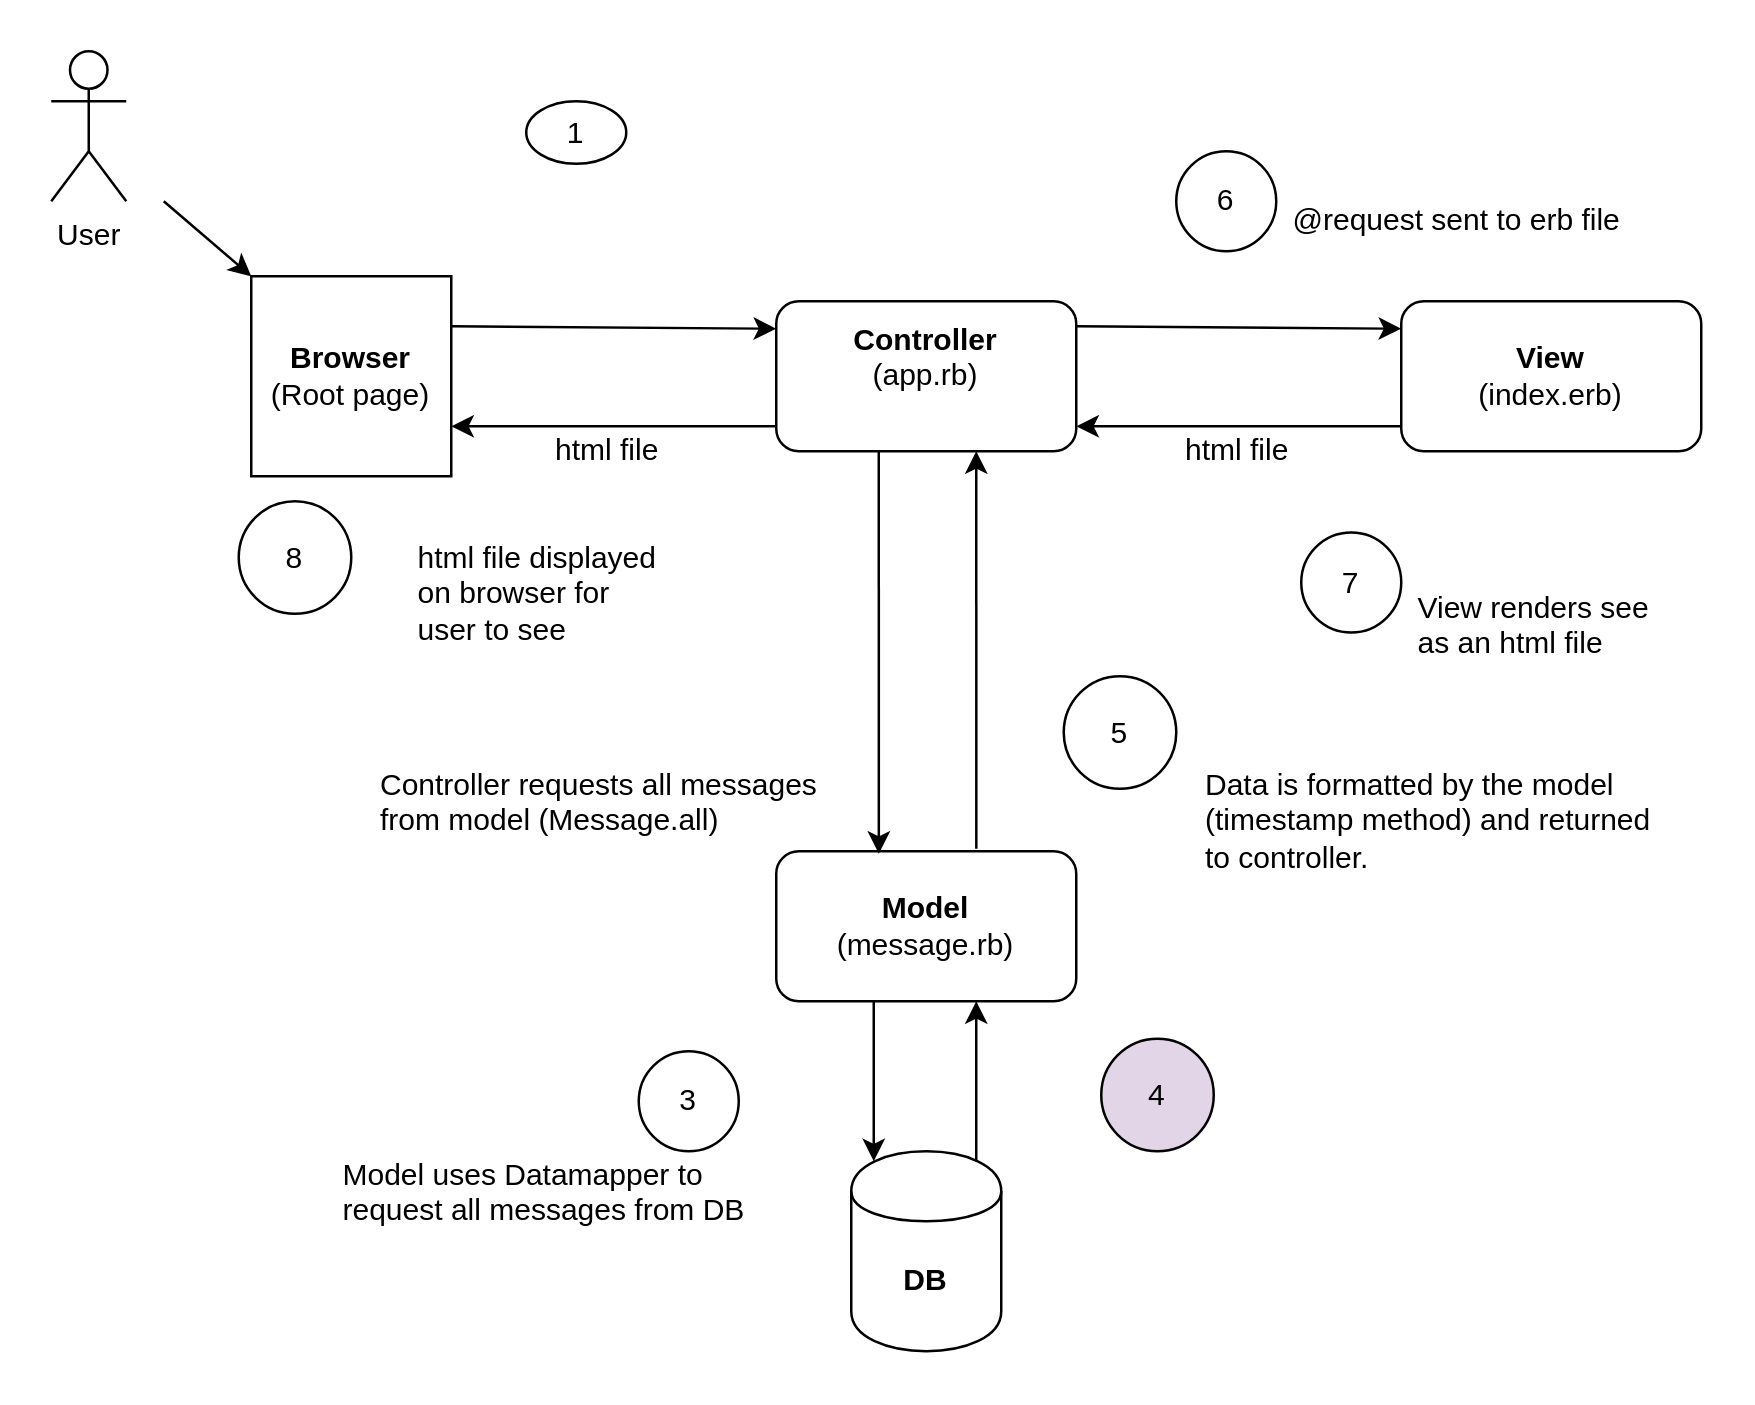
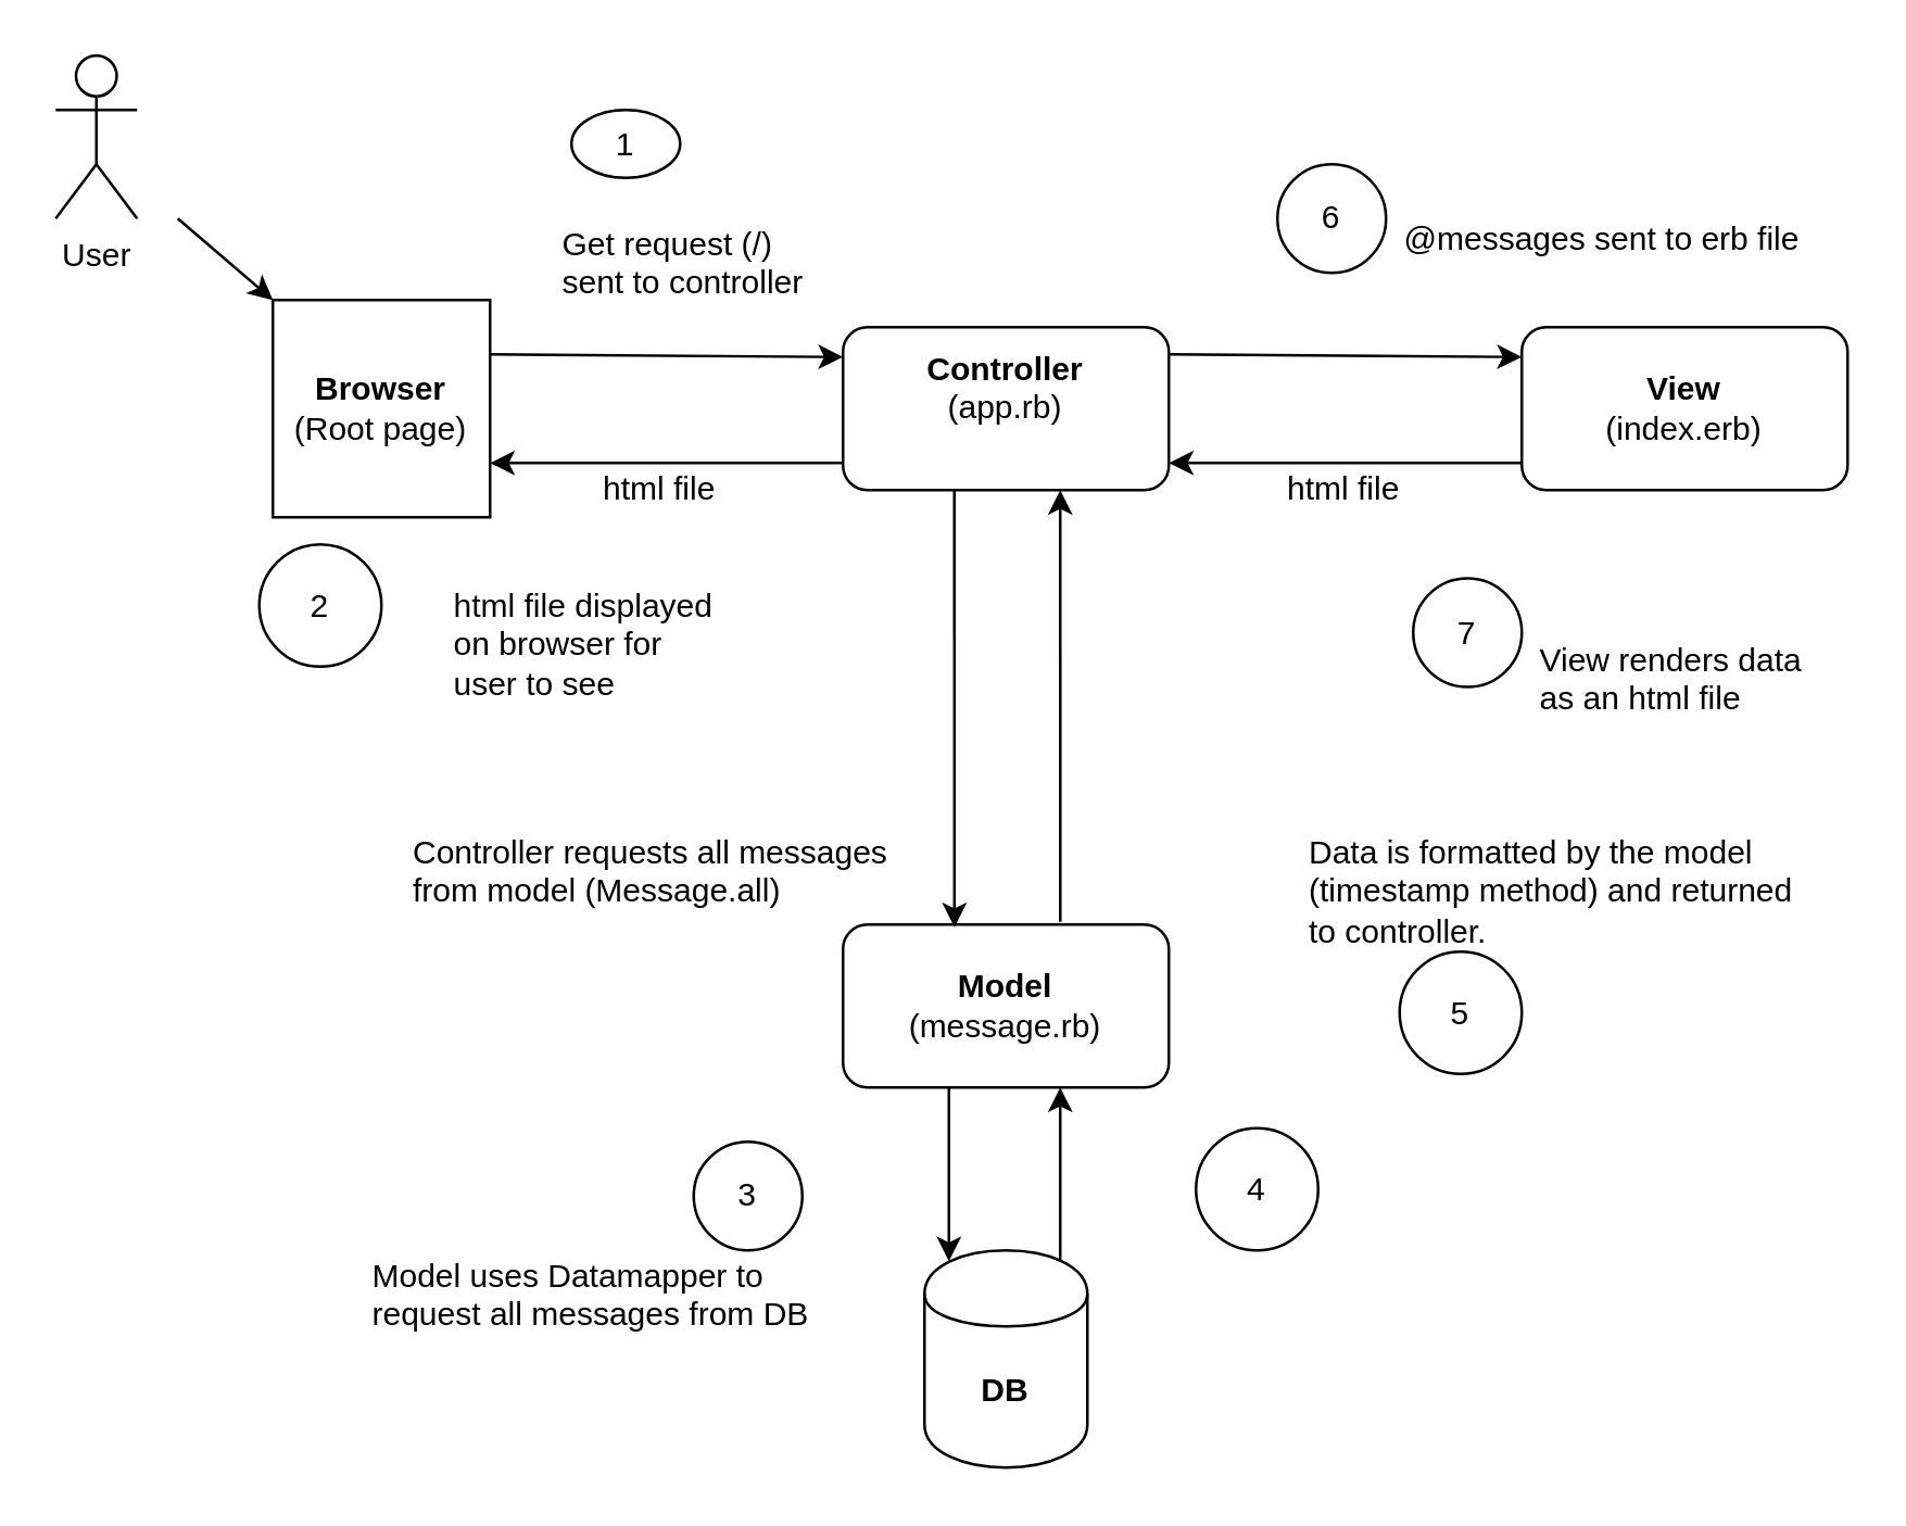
  <mxCell id="0" />
  <mxCell id="1" parent="0" />
  <mxCell id="2" value="User" style="shape=umlActor;verticalLabelPosition=bottom;labelBackgroundColor=#ffffff;verticalAlign=top;html=1;outlineConnect=0;" vertex="1" parent="1"><mxGeometry x="20" y="20" width="30" height="60" as="geometry" /></mxCell>
  <mxCell id="3" value="&lt;b&gt;DB&lt;/b&gt;" style="shape=cylinder;whiteSpace=wrap;html=1;boundedLbl=1;backgroundOutline=1;" vertex="1" parent="1"><mxGeometry x="340" y="460" width="60" height="80" as="geometry" /></mxCell>
  <mxCell id="4" value="&lt;b&gt;Controller&lt;/b&gt;&lt;br&gt;(app.rb)&lt;br&gt;&lt;br&gt;" style="rounded=1;whiteSpace=wrap;html=1;" vertex="1" parent="1"><mxGeometry x="310" y="120" width="120" height="60" as="geometry" /></mxCell>
  <mxCell id="5" value="&lt;b&gt;View&lt;/b&gt;&lt;br&gt;(index.erb)&lt;br&gt;" style="rounded=1;whiteSpace=wrap;html=1;" vertex="1" parent="1"><mxGeometry x="560" y="120" width="120" height="60" as="geometry" /></mxCell>
  <mxCell id="6" value="&lt;b&gt;Browser&lt;/b&gt;&lt;br&gt;(Root page)&lt;br&gt;" style="whiteSpace=wrap;html=1;aspect=fixed;" vertex="1" parent="1"><mxGeometry x="100" y="110" width="80" height="80" as="geometry" /></mxCell>
  <mxCell id="7" value="&lt;b&gt;Model&lt;/b&gt;&lt;br&gt;(message.rb)&lt;br&gt;" style="rounded=1;whiteSpace=wrap;html=1;" vertex="1" parent="1"><mxGeometry x="310" y="340" width="120" height="60" as="geometry" /></mxCell>
  <mxCell id="8" value="" style="endArrow=classic;html=1;entryX=0;entryY=0.5;entryDx=0;entryDy=0;" edge="1" parent="1"><mxGeometry width="50" height="50" relative="1" as="geometry"><mxPoint x="430" y="130" as="sourcePoint" /><mxPoint x="560" y="131" as="targetPoint" /></mxGeometry></mxCell>
  <mxCell id="9" value="" style="endArrow=classic;html=1;entryX=0.15;entryY=0.05;entryDx=0;entryDy=0;entryPerimeter=0;" edge="1" parent="1" target="3"><mxGeometry width="50" height="50" relative="1" as="geometry"><mxPoint x="349" y="400" as="sourcePoint" /><mxPoint x="350" y="380" as="targetPoint" /></mxGeometry></mxCell>
  <mxCell id="10" value="" style="endArrow=classic;html=1;entryX=0.342;entryY=0.017;entryDx=0;entryDy=0;entryPerimeter=0;" edge="1" parent="1" target="7"><mxGeometry width="50" height="50" relative="1" as="geometry"><mxPoint x="351" y="180" as="sourcePoint" /><mxPoint x="349" y="308" as="targetPoint" /></mxGeometry></mxCell>
  <mxCell id="11" value="" style="endArrow=classic;html=1;" edge="1" parent="1"><mxGeometry width="50" height="50" relative="1" as="geometry"><mxPoint x="390" y="464" as="sourcePoint" /><mxPoint x="390" y="400" as="targetPoint" /><Array as="points" /></mxGeometry></mxCell>
  <mxCell id="12" value="" style="endArrow=classic;html=1;entryX=0.5;entryY=1;entryDx=0;entryDy=0;exitX=0.667;exitY=-0.017;exitDx=0;exitDy=0;exitPerimeter=0;" edge="1" parent="1" source="7"><mxGeometry width="50" height="50" relative="1" as="geometry"><mxPoint x="390.5" y="270" as="sourcePoint" /><mxPoint x="390" y="180" as="targetPoint" /><Array as="points" /></mxGeometry></mxCell>
  <mxCell id="13" value="" style="endArrow=classic;html=1;" edge="1" parent="1"><mxGeometry width="50" height="50" relative="1" as="geometry"><mxPoint x="65" y="80" as="sourcePoint" /><mxPoint x="100" y="110" as="targetPoint" /></mxGeometry></mxCell>
  <mxCell id="14" value="" style="endArrow=classic;html=1;entryX=0;entryY=0.5;entryDx=0;entryDy=0;" edge="1" parent="1"><mxGeometry width="50" height="50" relative="1" as="geometry"><mxPoint x="180" y="130" as="sourcePoint" /><mxPoint x="310" y="131" as="targetPoint" /></mxGeometry></mxCell>
  <mxCell id="15" value="" style="endArrow=classic;html=1;" edge="1" parent="1"><mxGeometry width="50" height="50" relative="1" as="geometry"><mxPoint x="560" y="170" as="sourcePoint" /><mxPoint x="430" y="170" as="targetPoint" /></mxGeometry></mxCell>
  <mxCell id="16" value="" style="endArrow=classic;html=1;" edge="1" parent="1"><mxGeometry width="50" height="50" relative="1" as="geometry"><mxPoint x="310" y="170" as="sourcePoint" /><mxPoint x="180" y="170" as="targetPoint" /></mxGeometry></mxCell>
  <mxCell id="17" value="1" style="ellipse;whiteSpace=wrap;html=1;aspect=fixed;" vertex="1" parent="1"><mxGeometry x="210" y="40" width="40" height="25" as="geometry" /></mxCell>
  <mxCell id="18" value="3" style="ellipse;whiteSpace=wrap;html=1;aspect=fixed;" vertex="1" parent="1"><mxGeometry x="255" y="420" width="40" height="40" as="geometry" /></mxCell>
- <mxCell id="19" value="4" style="ellipse;whiteSpace=wrap;html=1;aspect=fixed;fillColor=#e1d5e7;" vertex="1" parent="1"><mxGeometry x="440" y="415" width="45" height="45" as="geometry" /></mxCell>
- <mxCell id="20" value="5" style="ellipse;whiteSpace=wrap;html=1;aspect=fixed;" vertex="1" parent="1"><mxGeometry x="425" y="270" width="45" height="45" as="geometry" /></mxCell>
+ <mxCell id="19" value="4" style="ellipse;whiteSpace=wrap;html=1;aspect=fixed;" vertex="1" parent="1"><mxGeometry x="440" y="415" width="45" height="45" as="geometry" /></mxCell>
+ <mxCell id="20" value="5" style="ellipse;whiteSpace=wrap;html=1;aspect=fixed;" vertex="1" parent="1"><mxGeometry x="515" y="350" width="45" height="45" as="geometry" /></mxCell>
  <mxCell id="21" value="7" style="ellipse;whiteSpace=wrap;html=1;aspect=fixed;" vertex="1" parent="1"><mxGeometry x="520" y="212.5" width="40" height="40" as="geometry" /></mxCell>
  <mxCell id="22" value="6" style="ellipse;whiteSpace=wrap;html=1;aspect=fixed;" vertex="1" parent="1"><mxGeometry x="470" y="60" width="40" height="40" as="geometry" /></mxCell>
- <mxCell id="23" value="8" style="ellipse;whiteSpace=wrap;html=1;aspect=fixed;" vertex="1" parent="1"><mxGeometry x="95" y="200" width="45" height="45" as="geometry" /></mxCell>
+ <mxCell id="23" value="2" style="ellipse;whiteSpace=wrap;html=1;aspect=fixed;" vertex="1" parent="1"><mxGeometry x="95" y="200" width="45" height="45" as="geometry" /></mxCell>
+ <mxCell id="24" value="Get request (/)&lt;br&gt;sent to controller&lt;br&gt;" style="text;html=1;resizable=0;points=[];autosize=1;align=left;verticalAlign=top;spacingTop=-4;" vertex="1" parent="1"><mxGeometry x="205" y="80" width="100" height="30" as="geometry" /></mxCell>
  <mxCell id="25" value="Model uses Datamapper to &lt;br&gt;request all messages from DB" style="text;html=1;resizable=0;points=[];autosize=1;align=left;verticalAlign=top;spacingTop=-4;" vertex="1" parent="1"><mxGeometry x="135" y="460" width="180" height="30" as="geometry" /></mxCell>
  <mxCell id="26" value="Controller requests all messages&lt;br&gt;from model (Message.all)&lt;br&gt;" style="text;html=1;resizable=0;points=[];autosize=1;align=left;verticalAlign=top;spacingTop=-4;" vertex="1" parent="1"><mxGeometry x="150" y="304" width="190" height="30" as="geometry" /></mxCell>
  <mxCell id="27" value="Data is formatted by the model&lt;br&gt;(timestamp method) and returned&lt;br&gt;to controller.&lt;br&gt;" style="text;html=1;resizable=0;points=[];autosize=1;align=left;verticalAlign=top;spacingTop=-4;" vertex="1" parent="1"><mxGeometry x="480" y="304" width="190" height="40" as="geometry" /></mxCell>
- <mxCell id="28" value="@request sent to erb file" style="text;html=1;resizable=0;points=[];autosize=1;align=left;verticalAlign=top;spacingTop=-4;" vertex="1" parent="1"><mxGeometry x="515" y="78" width="160" height="20" as="geometry" /></mxCell>
- <mxCell id="29" value="View renders see&lt;br&gt;as an html file&lt;br&gt;" style="text;html=1;resizable=0;points=[];autosize=1;align=left;verticalAlign=top;spacingTop=-4;" vertex="1" parent="1"><mxGeometry x="565" y="232.5" width="110" height="30" as="geometry" /></mxCell>
+ <mxCell id="28" value="@messages sent to erb file" style="text;html=1;resizable=0;points=[];autosize=1;align=left;verticalAlign=top;spacingTop=-4;" vertex="1" parent="1"><mxGeometry x="515" y="78" width="160" height="20" as="geometry" /></mxCell>
+ <mxCell id="29" value="View renders data&lt;br&gt;as an html file&lt;br&gt;" style="text;html=1;resizable=0;points=[];autosize=1;align=left;verticalAlign=top;spacingTop=-4;" vertex="1" parent="1"><mxGeometry x="565" y="232.5" width="110" height="30" as="geometry" /></mxCell>
  <mxCell id="30" value="html file" style="text;html=1;resizable=0;points=[];autosize=1;align=left;verticalAlign=top;spacingTop=-4;" vertex="1" parent="1"><mxGeometry x="472" y="170" width="60" height="20" as="geometry" /></mxCell>
  <mxCell id="31" value="html file" style="text;html=1;resizable=0;points=[];autosize=1;align=left;verticalAlign=top;spacingTop=-4;" vertex="1" parent="1"><mxGeometry x="220" y="170" width="60" height="20" as="geometry" /></mxCell>
  <mxCell id="32" value="html file displayed&lt;br&gt;on browser for&lt;br&gt;user to see&lt;br&gt;" style="text;html=1;resizable=0;points=[];autosize=1;align=left;verticalAlign=top;spacingTop=-4;" vertex="1" parent="1"><mxGeometry x="165" y="212.5" width="110" height="40" as="geometry" /></mxCell>
